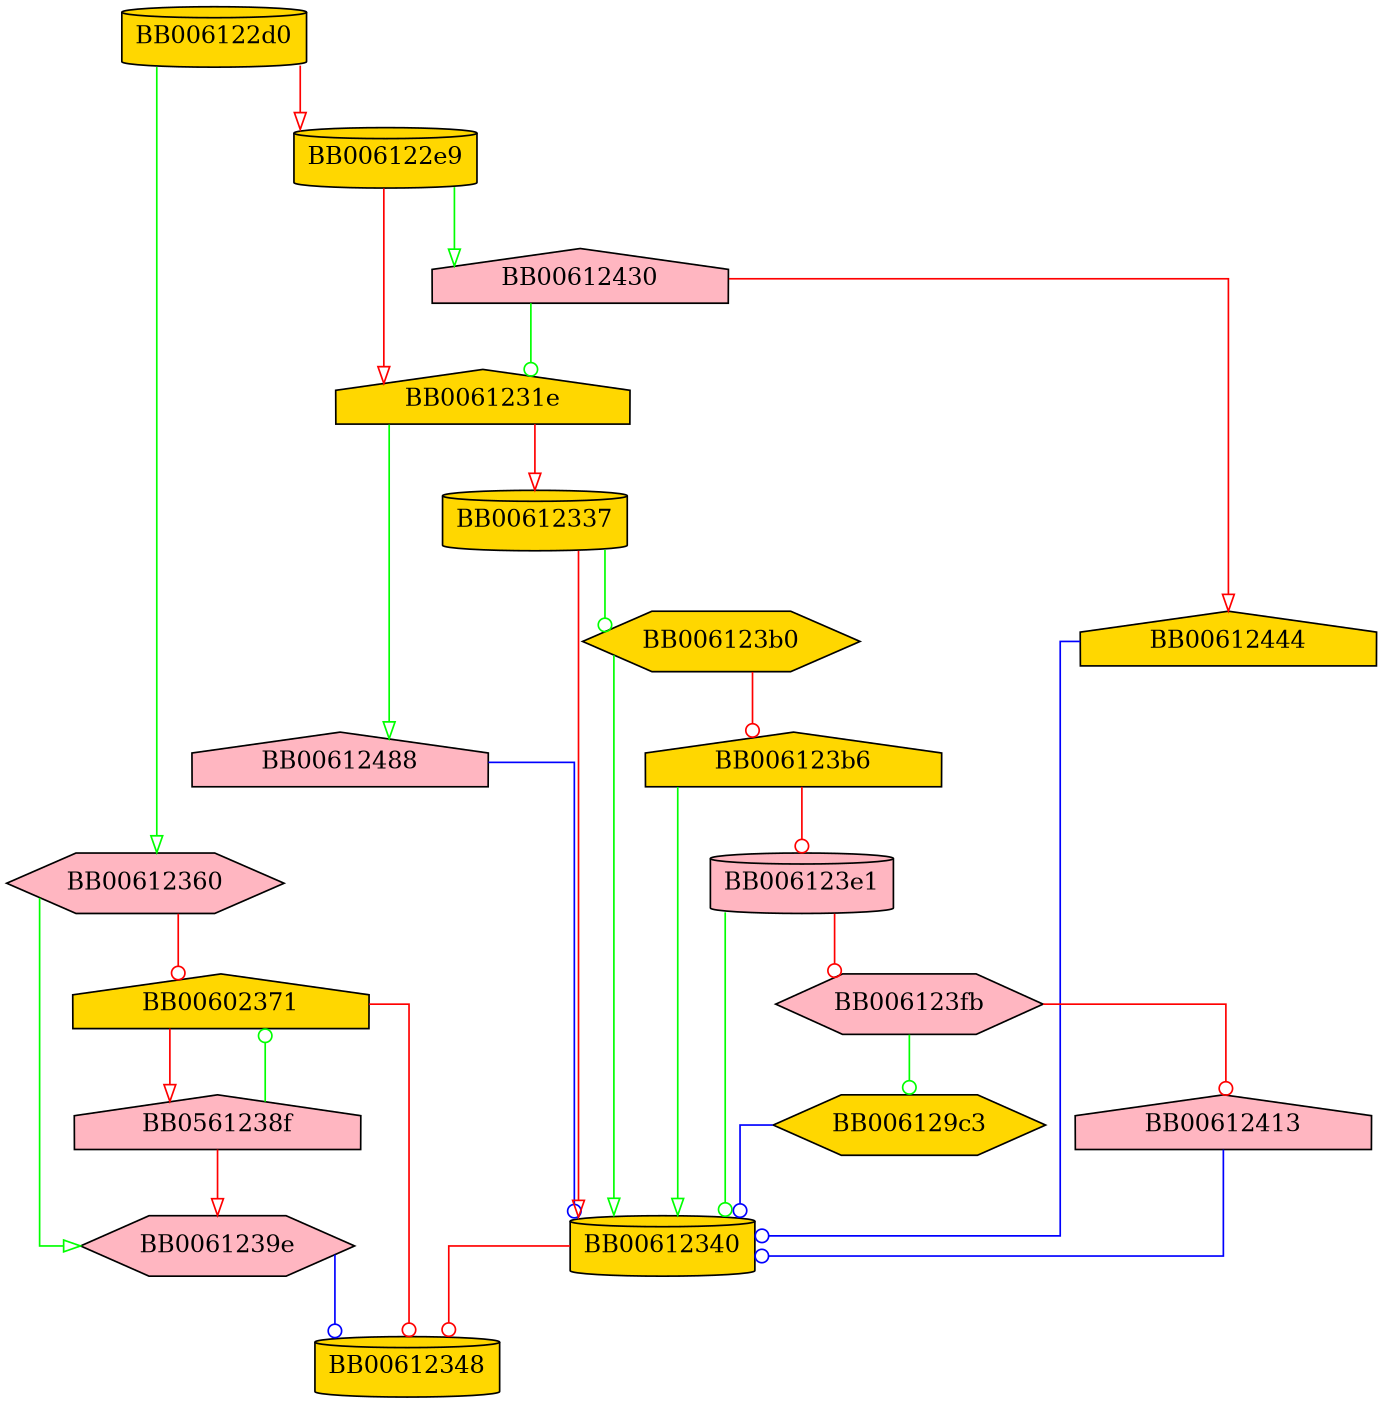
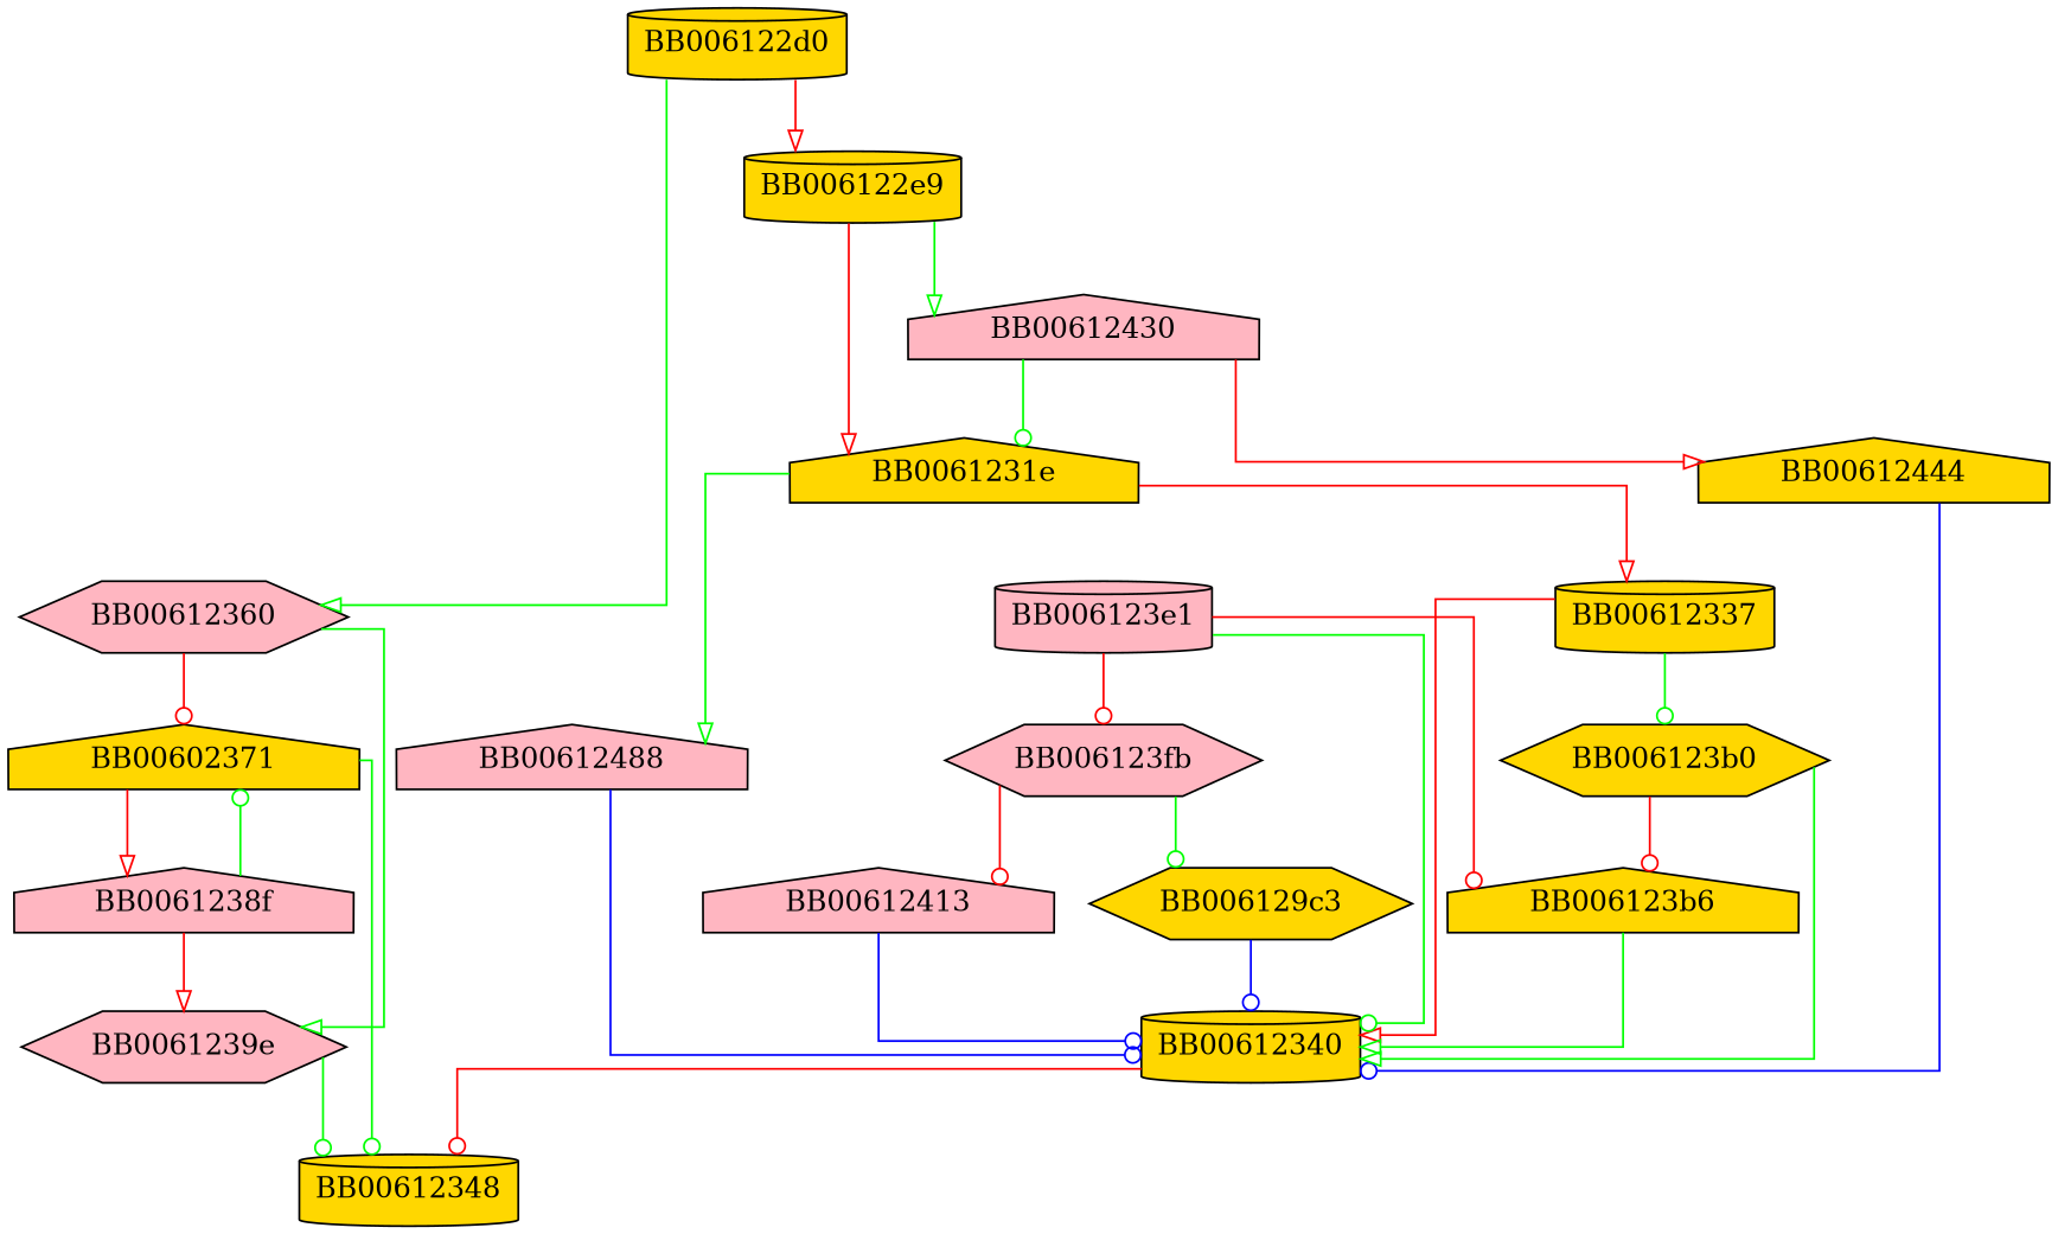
  digraph {
    splines=ortho
    node [fillcolor=gold shape=house style=filled]
    edge [arrowhead=odot color=red]
    BB006122d0 [shape=cylinder]
    BB00612360 [fillcolor=lightpink shape=hexagon]
    BB006122e9 [shape=cylinder]
    BB0061239e [fillcolor=lightpink shape=hexagon]
    n5 [label=BB00602371]
    BB00612430 [fillcolor=lightpink]
    BB0061231e
    BB00612348 [shape=cylinder]
-   BB0061238f [fillcolor=lightpink label=BB0561238f]
+   BB0061238f [fillcolor=lightpink]
    BB00612444
    BB00612488 [fillcolor=lightpink]
    BB00612337 [shape=cylinder]
    BB00612340 [shape=cylinder]
    BB006123b0 [shape=hexagon]
    BB006123b6
    BB006123e1 [fillcolor=lightpink shape=cylinder]
    BB006123fb [fillcolor=lightpink shape=hexagon]
    n18 [label=BB006129c3 shape=hexagon]
    BB00612413 [fillcolor=lightpink]
    BB006122d0 -> BB00612360 [arrowhead=onormal color=green]
    BB006122d0 -> BB006122e9 [arrowhead=onormal]
    BB00612360 -> BB0061239e [arrowhead=onormal color=green]
    BB00612360 -> n5
    BB006122e9 -> BB00612430 [arrowhead=onormal color=green]
    BB006122e9 -> BB0061231e [arrowhead=onormal]
-   BB0061239e -> BB00612348 [color=blue]
-   n5 -> BB00612348
+   BB0061239e -> BB00612348 [color=green]
+   n5 -> BB00612348 [color=green]
    n5 -> BB0061238f [arrowhead=onormal]
    BB00612430 -> BB0061231e [color=green]
    BB00612430 -> BB00612444 [arrowhead=onormal]
    BB0061231e -> BB00612488 [arrowhead=onormal color=green]
    BB0061231e -> BB00612337 [arrowhead=onormal]
    BB0061238f -> BB0061239e [arrowhead=onormal]
    BB0061238f -> n5 [color=green]
    BB00612444 -> BB00612340 [color=blue]
    BB00612488 -> BB00612340 [color=blue]
    BB00612337 -> BB00612340 [arrowhead=onormal]
    BB00612337 -> BB006123b0 [color=green]
    BB00612340 -> BB00612348
    BB006123b0 -> BB00612340 [arrowhead=onormal color=green]
    BB006123b0 -> BB006123b6
    BB006123b6 -> BB00612340 [arrowhead=onormal color=green]
-   BB006123b6 -> BB006123e1
+   BB006123e1 -> BB006123b6
    BB006123e1 -> BB00612340 [color=green]
    BB006123e1 -> BB006123fb
    BB006123fb -> n18 [color=green]
    BB006123fb -> BB00612413
    n18 -> BB00612340 [color=blue]
    BB00612413 -> BB00612340 [color=blue]
  }
